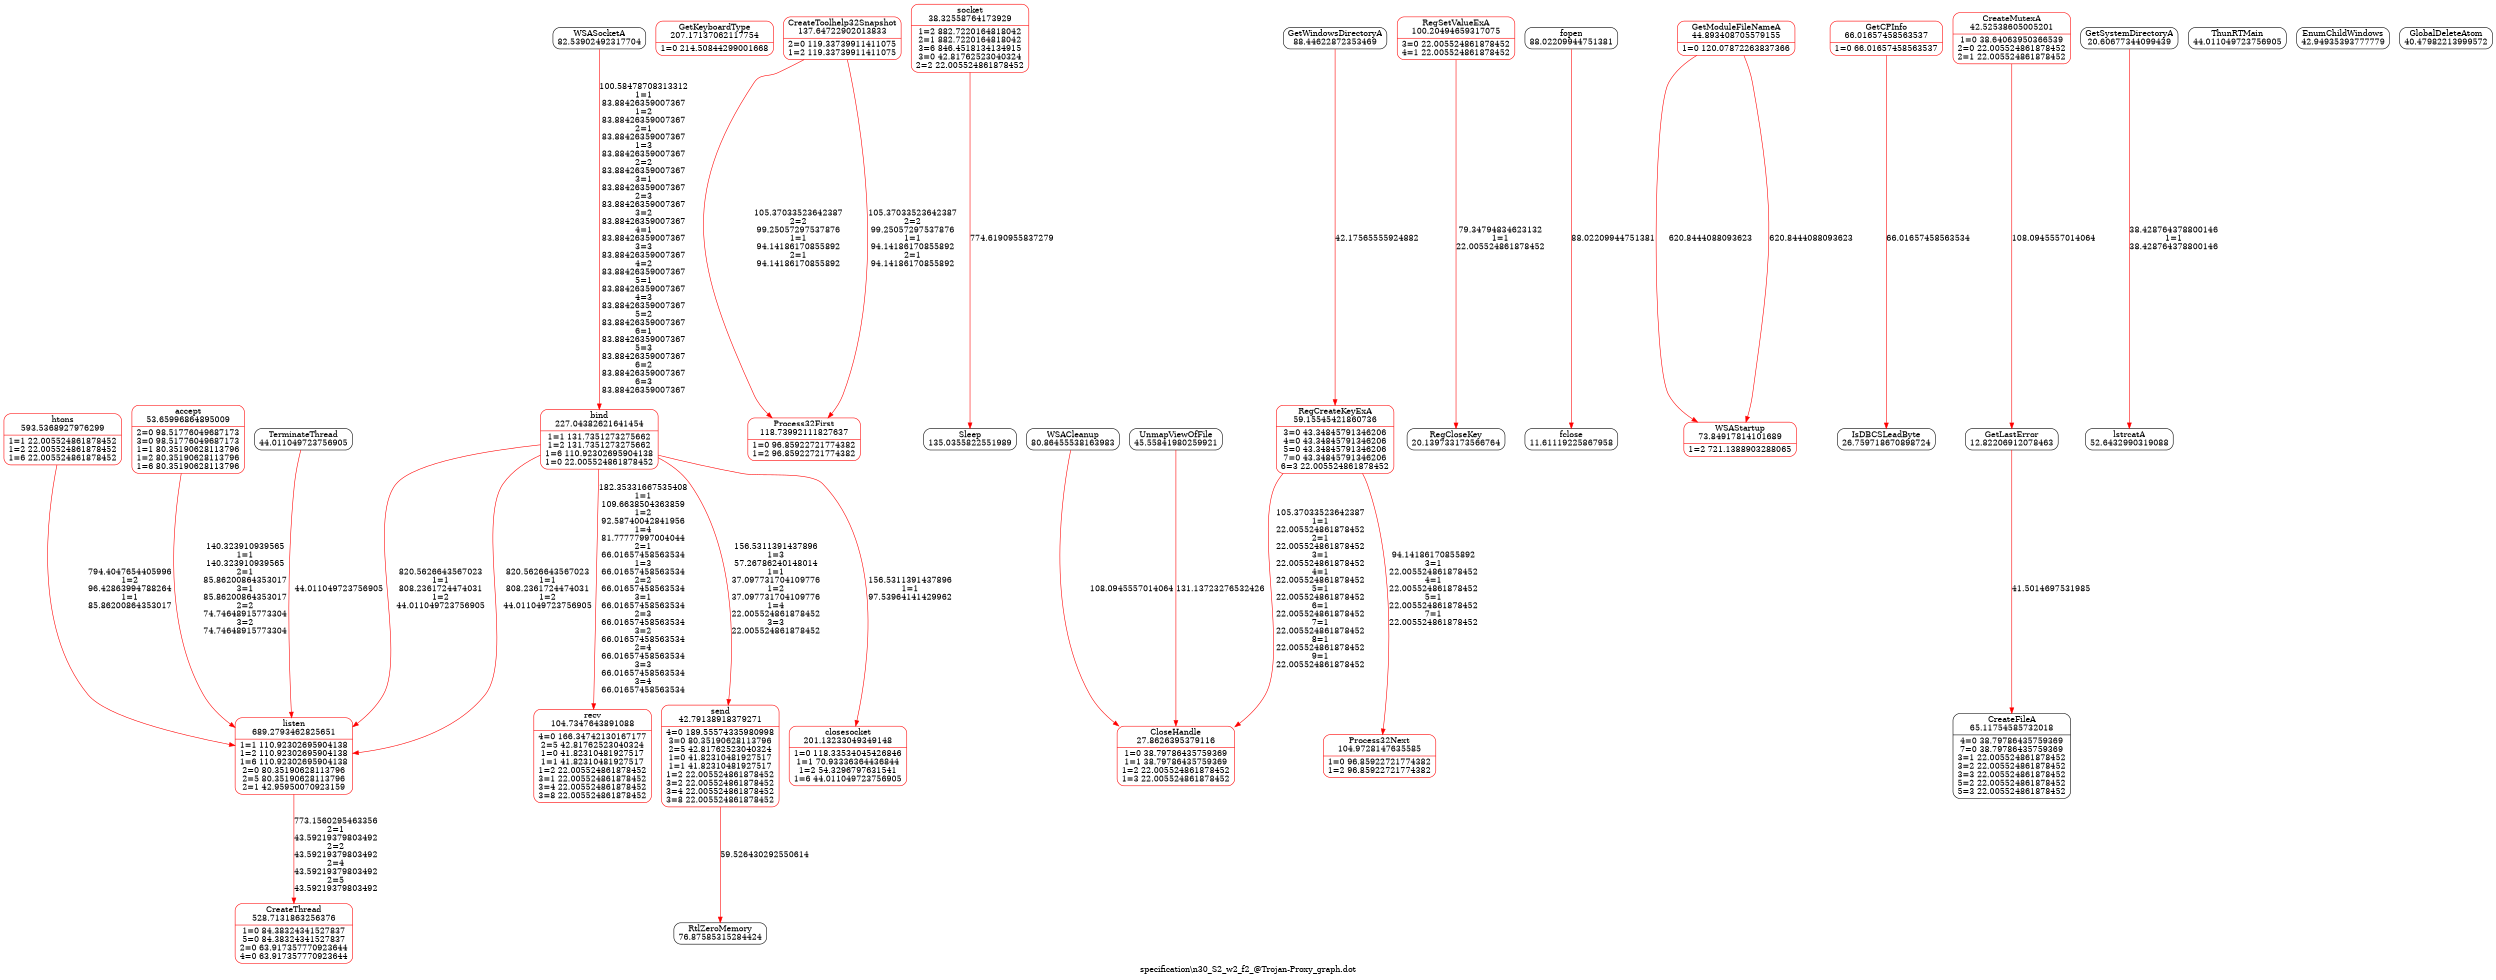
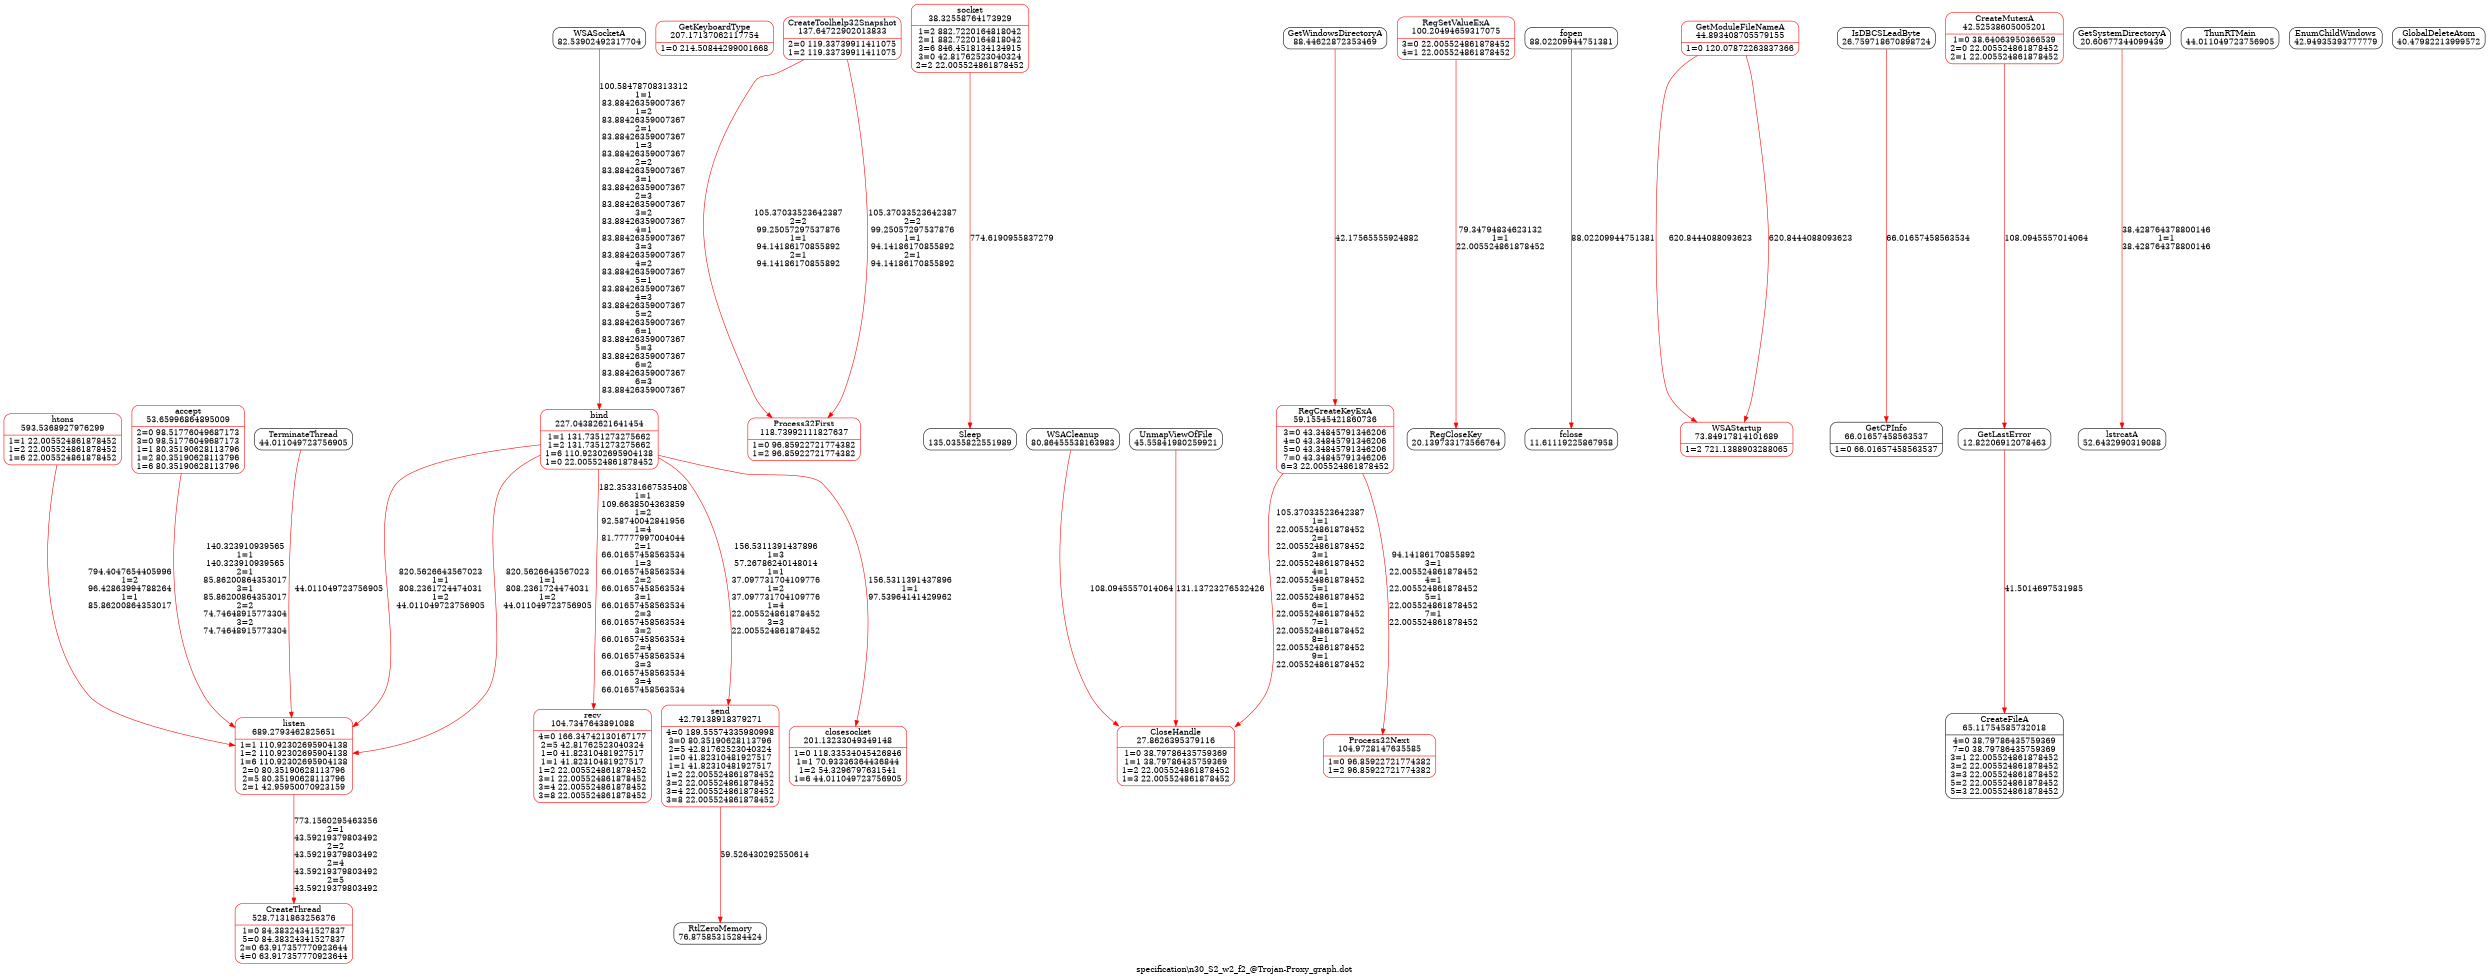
  digraph {
    label="specification\\n30_S2_w2_f2_@Trojan-Proxy_graph.dot"
    node [color=red shape=record style=rounded]
    edge [color=red]
    n1 [label="{listen\n689.2793462825651|{1=1 110.92302695904138\n1=2 110.92302695904138\n1=6 110.92302695904138\n2=0 80.35190628113796\n2=5 80.35190628113796\n2=1 42.95950070923159}}"]
    n2 [label="{CreateThread\n528.7131863256376|{1=0 84.38324341527837\n5=0 84.38324341527837\n2=0 63.917357770923644\n4=0 63.917357770923644}}"]
    n3 [label="{htons\n593.5368927976299|{1=1 22.005524861878452\n1=2 22.005524861878452\n1=6 22.005524861878452}}"]
    n4 [label="{bind\n227.04382621641454|{1=1 131.7351273275662\n1=2 131.7351273275662\n1=6 110.92302695904138\n1=0 22.005524861878452}}"]
    n5 [label="{closesocket\n201.13233049349148|{1=0 118.33534045426846\n1=1 70.93336364436844\n1=2 54.3296797631541\n1=6 44.011049723756905}}"]
    n6 [label="{recv\n104.7347643891088|{4=0 166.34742130167177\n2=5 42.81762523040324\n1=0 41.82310481927517\n1=1 41.82310481927517\n1=2 22.005524861878452\n3=1 22.005524861878452\n3=4 22.005524861878452\n3=8 22.005524861878452}}"]
    n7 [label="{send\n42.79138918379271|{4=0 189.55574335980998\n3=0 80.35190628113796\n2=5 42.81762523040324\n1=0 41.82310481927517\n1=1 41.82310481927517\n1=2 22.005524861878452\n3=2 22.005524861878452\n3=4 22.005524861878452\n3=8 22.005524861878452}}"]
    n8 [color=black label="{RtlZeroMemory\n76.87585315284424}"]
    n9 [label="{GetKeyboardType\n207.17137062117754|{1=0 214.50844299001668}}"]
    n10 [label="{CreateToolhelp32Snapshot\n137.64722902013833|{2=0 119.33739911411075\n1=2 119.33739911411075}}"]
    n11 [label="{Process32First\n118.73992111827637|{1=0 96.85922721774382\n1=2 96.85922721774382}}"]
    n12 [color=black label="{Sleep\n135.0355822551989}"]
    n13 [label="{Process32Next\n104.9728147635585|{1=0 96.85922721774382\n1=2 96.85922721774382}}"]
    n14 [label="{RegSetValueExA\n100.20494659317075|{3=0 22.005524861878452\n4=1 22.005524861878452}}"]
    n15 [color=black label="{RegCloseKey\n20.139733173566764}"]
    n16 [color=black label="{GetWindowsDirectoryA\n88.44622872353469}"]
    n17 [label="{RegCreateKeyExA\n59.15545421860736|{3=0 43.34845791346206\n4=0 43.34845791346206\n5=0 43.34845791346206\n7=0 43.34845791346206\n6=3 22.005524861878452}}"]
    n18 [label="{CloseHandle\n27.8626395379116|{1=0 38.79786435759369\n1=1 38.79786435759369\n1=2 22.005524861878452\n1=3 22.005524861878452}}"]
    n19 [color=black label="{fopen\n88.02209944751381}"]
    n20 [color=black label="{fclose\n11.61119225867958}"]
    n21 [color=black label="{WSASocketA\n82.53902492317704}"]
    n22 [color=black label="{WSACleanup\n80.86455538163983}"]
    n23 [label="{WSAStartup\n73.84917814101689|{1=2 721.1388903288065}}"]
-   n24 [label="{GetCPInfo\n66.01657458563537|{1=0 66.01657458563537}}"]
+   n24 [color=black label="{GetCPInfo\n66.01657458563537|{1=0 66.01657458563537}}"]
    n25 [color=black label="{IsDBCSLeadByte\n26.759718670898724}"]
    n26 [color=black label="{CreateFileA\n65.11754585732018|{4=0 38.79786435759369\n7=0 38.79786435759369\n3=1 22.005524861878452\n3=2 22.005524861878452\n3=3 22.005524861878452\n5=2 22.005524861878452\n5=3 22.005524861878452}}"]
    n27 [label="{accept\n53.65996864895009|{2=0 98.51776049687173\n3=0 98.51776049687173\n1=1 80.35190628113796\n1=2 80.35190628113796\n1=6 80.35190628113796}}"]
    n28 [color=black label="{lstrcatA\n52.6432990319088}"]
    n29 [color=black label="{UnmapViewOfFile\n45.55841980259921}"]
    n30 [label="{GetModuleFileNameA\n44.893408705579155|{1=0 120.07872263837366}}"]
    n31 [color=black label="{ThunRTMain\n44.011049723756905}"]
    n32 [color=black label="{TerminateThread\n44.011049723756905}"]
    n33 [color=black label="{EnumChildWindows\n42.94935393777779}"]
    n34 [label="{CreateMutexA\n42.52538605005201|{1=0 38.64063950366539\n2=0 22.005524861878452\n2=1 22.005524861878452}}"]
    n35 [color=black label="{GetLastError\n12.82206912078463}"]
    n36 [color=black label="{GlobalDeleteAtom\n40.47982213999572}"]
    n37 [label="{socket\n38.32558764173929|{1=2 882.7220164818042\n2=1 882.7220164818042\n3=6 846.4518134134915\n3=0 42.81762523040324\n2=2 22.005524861878452}}"]
    n38 [color=black label="{GetSystemDirectoryA\n20.60677344099439}"]
    n1 -> n2 [label="773.1560295463356\n2=1\n43.59219379803492\n2=2\n43.59219379803492\n2=4\n43.59219379803492\n2=5\n43.59219379803492"]
    n3 -> n1 [label="794.4047654405996\n1=2\n96.42863994788264\n1=1\n85.86200864353017"]
    n4 -> n1 [label="820.5626643567023\n1=1\n808.2361724474031\n1=2\n44.011049723756905"]
    n4 -> n1 [label="820.5626643567023\n1=1\n808.2361724474031\n1=2\n44.011049723756905"]
    n4 -> n5 [label="156.5311391437896\n1=1\n97.53964141429962"]
    n4 -> n6 [label="182.35331667535408\n1=1\n109.6638504363859\n1=2\n92.58740042841956\n1=4\n81.77777997004044\n2=1\n66.01657458563534\n1=3\n66.01657458563534\n2=2\n66.01657458563534\n3=1\n66.01657458563534\n2=3\n66.01657458563534\n3=2\n66.01657458563534\n2=4\n66.01657458563534\n3=3\n66.01657458563534\n3=4\n66.01657458563534"]
    n4 -> n7 [label="156.5311391437896\n1=3\n57.26786240148014\n1=1\n37.097731704109776\n1=2\n37.097731704109776\n1=4\n22.005524861878452\n3=3\n22.005524861878452"]
    n7 -> n8 [label=59.526430292550614]
    n10 -> n11 [label="105.37033523642387\n2=2\n99.25057297537876\n1=1\n94.14186170855892\n2=1\n94.14186170855892"]
    n10 -> n11 [label="105.37033523642387\n2=2\n99.25057297537876\n1=1\n94.14186170855892\n2=1\n94.14186170855892"]
    n14 -> n15 [label="79.34794834623132\n1=1\n22.005524861878452"]
    n16 -> n17 [label=42.17565555924882]
    n17 -> n13 [label="94.14186170855892\n3=1\n22.005524861878452\n4=1\n22.005524861878452\n5=1\n22.005524861878452\n7=1\n22.005524861878452"]
    n17 -> n18 [label="105.37033523642387\n1=1\n22.005524861878452\n2=1\n22.005524861878452\n3=1\n22.005524861878452\n4=1\n22.005524861878452\n5=1\n22.005524861878452\n6=1\n22.005524861878452\n7=1\n22.005524861878452\n8=1\n22.005524861878452\n9=1\n22.005524861878452"]
    n19 -> n20 [label=88.02209944751381]
    n21 -> n4 [label="100.58478708313312\n1=1\n83.88426359007367\n1=2\n83.88426359007367\n2=1\n83.88426359007367\n1=3\n83.88426359007367\n2=2\n83.88426359007367\n3=1\n83.88426359007367\n2=3\n83.88426359007367\n3=2\n83.88426359007367\n4=1\n83.88426359007367\n3=3\n83.88426359007367\n4=2\n83.88426359007367\n5=1\n83.88426359007367\n4=3\n83.88426359007367\n5=2\n83.88426359007367\n6=1\n83.88426359007367\n5=3\n83.88426359007367\n6=2\n83.88426359007367\n6=3\n83.88426359007367"]
    n22 -> n18 [label=108.0945557014064]
-   n24 -> n25 [label=66.01657458563534]
+   n25 -> n24 [label=66.01657458563534]
    n27 -> n1 [label="140.323910939565\n1=1\n140.323910939565\n2=1\n85.86200864353017\n3=1\n85.86200864353017\n2=2\n74.74648915773304\n3=2\n74.74648915773304"]
    n29 -> n18 [label=131.13723276532426]
    n30 -> n23 [label=620.8444088093623]
    n30 -> n23 [label=620.8444088093623]
    n32 -> n1 [label=44.011049723756905]
    n34 -> n35 [label=108.0945557014064]
    n35 -> n26 [label=41.5014697531985]
    n37 -> n12 [label=774.6190955837279]
    n38 -> n28 [label="38.428764378800146\n1=1\n38.428764378800146"]
  }
